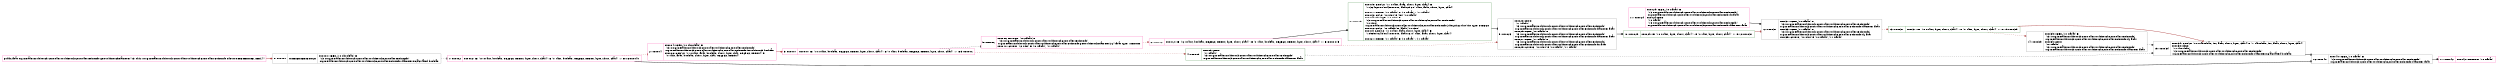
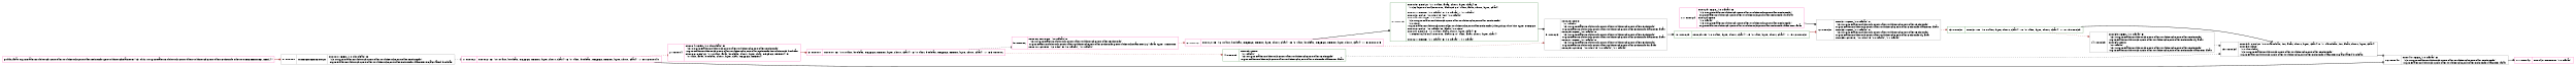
  digraph {
    rankdir=LR
    node [color=deeppink shape=record]
    edge [arrowhead=diamond color=black style=bold]
    n1 [color=gray40 label="{0\:\ 0x0000|MTH_ENTER_BLOCK\l|0x0000: IGET  (r0 I:boolean) = \l  (r3 I:org.metalev.multitouch.controller.MultiTouchController$PointInfo)\l org.metalev.multitouch.controller.MultiTouchController.PointInfo.diameterIsCalculated boolean \l}"]
    n2 [label="{1\:\ 0x0002|0x0002: IF  (r0 I:?[int, boolean, OBJECT, ARRAY, byte, short, char]) != (0 ?[int, boolean, OBJECT, ARRAY, byte, short, char])  \-\> B:16:0x0040 \l}"]
    n3 [label="{2\:\ 0x0004|0x0004: IGET  (r0 I:boolean) = \l  (r3 I:org.metalev.multitouch.controller.MultiTouchController$PointInfo)\l org.metalev.multitouch.controller.MultiTouchController.PointInfo.isMultiTouch boolean \l0x0006: CONST  (r1 I:?[int, float, boolean, short, byte, char, OBJECT, ARRAY]) = \l  (0 ?[int, float, boolean, short, byte, char, OBJECT, ARRAY])\l \l}"]
    n4 [color=gray40 label="{16\:\ 0x0040|0x0040: IGET  (r0 I:float) = \l  (r3 I:org.metalev.multitouch.controller.MultiTouchController$PointInfo)\l org.metalev.multitouch.controller.MultiTouchController.PointInfo.diameter float \l}"]
    n5 [label="{3\:\ 0x0007|0x0007: IF  (r0 I:?[int, boolean, OBJECT, ARRAY, byte, short, char]) != (0 ?[int, boolean, OBJECT, ARRAY, byte, short, char])  \-\> B:5:0x000c \l}"]
    n6 [label="{17\:\ 0x0042|0x0042: RETURN  (r0 I:float) \l}"]
    n7 [color=darkgreen label="{4\:\ 0x0009|0x0009: IPUT  \l  (r1 I:float)\l  (r3 I:org.metalev.multitouch.controller.MultiTouchController$PointInfo)\l org.metalev.multitouch.controller.MultiTouchController.PointInfo.diameter float \l}"]
    n8 [label="{5\:\ 0x000c|0x000c: INVOKE  (r0 I:float) = \l  (r3 I:org.metalev.multitouch.controller.MultiTouchController$PointInfo)\l org.metalev.multitouch.controller.MultiTouchController.PointInfo.getMultiTouchDiameterSq():float type: VIRTUAL \l0x0010: CMP_L  (r2 I:int) = (r0 I:float), (r1 I:float) \l}"]
    n9 [color=gray40 label="{15\:\ 0x003d|0x003d: CONST  (r0 I:?[boolean, int, float, short, byte, char]) = (1 ?[boolean, int, float, short, byte, char]) \l0x003e: IPUT  \l  (r0 I:boolean)\l  (r3 I:org.metalev.multitouch.controller.MultiTouchController$PointInfo)\l org.metalev.multitouch.controller.MultiTouchController.PointInfo.diameterIsCalculated boolean \l}"]
    n10 [label="{6\:\ 0x0012|0x0012: IF  (r2 I:?[int, boolean, OBJECT, ARRAY, byte, short, char]) != (0 ?[int, boolean, OBJECT, ARRAY, byte, short, char])  \-\> B:8:0x0015 \l}"]
    n11 [color=darkgreen label="{8\:\ 0x0015|0x0015: CONST  (r1 I:?[int, float, short, byte, char]) = \l  (1132462080(0x43800000, float:256.0) ?[int, float, short, byte, char])\l \l0x0017: ARITH  (r0 I:float) = (r0 I:float) * (r1 I:float) \l0x0019: CAST  (r0 I:int) = (int) (r0 I:float) \l0x001a: INVOKE  (r0 I:int) = \l  (r3 I:org.metalev.multitouch.controller.MultiTouchController$PointInfo)\l  (r0 I:int)\l org.metalev.multitouch.controller.MultiTouchController.PointInfo.julery_isqrt(int):int type: DIRECT \l0x001e: CAST  (r0 I:float) = (float) (r0 I:int) \l0x001f: CONST  (r1 I:?[int, float, short, byte, char]) = \l  (1098907648(0x41800000, float:16.0) ?[int, float, short, byte, char])\l \l0x0021: ARITH  (r1 I:float) = (r0 I:float) \/ (r1 I:float) \l}"]
    n12 [color=gray40 label="{9\:\ 0x0023|0x0023: IPUT  \l  (r1 I:float)\l  (r3 I:org.metalev.multitouch.controller.MultiTouchController$PointInfo)\l org.metalev.multitouch.controller.MultiTouchController.PointInfo.diameter float \l0x0025: IGET  (r0 I:float) = \l  (r3 I:org.metalev.multitouch.controller.MultiTouchController$PointInfo)\l org.metalev.multitouch.controller.MultiTouchController.PointInfo.diameter float \l0x0027: IGET  (r1 I:float) = \l  (r3 I:org.metalev.multitouch.controller.MultiTouchController$PointInfo)\l org.metalev.multitouch.controller.MultiTouchController.PointInfo.dx float \l0x0029: CMP_G  (r0 I:int) = (r0 I:float), (r1 I:float) \l}"]
    n13 [color=darkgreen label="{10\:\ 0x002b|0x002b: IF  (r0 I:?[int, byte, short, char]) \>= (0 ?[int, byte, short, char])  \-\> B:12:0x0031 \l}"]
    n14 [color=gray40 label="{12\:\ 0x0031|0x0031: IGET  (r0 I:float) = \l  (r3 I:org.metalev.multitouch.controller.MultiTouchController$PointInfo)\l org.metalev.multitouch.controller.MultiTouchController.PointInfo.diameter float \l0x0033: IGET  (r1 I:float) = \l  (r3 I:org.metalev.multitouch.controller.MultiTouchController$PointInfo)\l org.metalev.multitouch.controller.MultiTouchController.PointInfo.dy float \l0x0035: CMP_G  (r0 I:int) = (r0 I:float), (r1 I:float) \l}"]
    n15 [label="{11\:\ 0x002d|0x002d: IGET  (r0 I:float) = \l  (r3 I:org.metalev.multitouch.controller.MultiTouchController$PointInfo)\l org.metalev.multitouch.controller.MultiTouchController.PointInfo.dx float \l0x002f: IPUT  \l  (r0 I:float)\l  (r3 I:org.metalev.multitouch.controller.MultiTouchController$PointInfo)\l org.metalev.multitouch.controller.MultiTouchController.PointInfo.diameter float \l}"]
    n16 [color=darkgreen label="{13\:\ 0x0037|0x0037: IF  (r0 I:?[int, byte, short, char]) \>= (0 ?[int, byte, short, char])  \-\> B:15:0x003d \l}"]
    n17 [color=gray40 label="{14\:\ 0x0039|0x0039: IGET  (r0 I:float) = \l  (r3 I:org.metalev.multitouch.controller.MultiTouchController$PointInfo)\l org.metalev.multitouch.controller.MultiTouchController.PointInfo.dy float \l0x003b: IPUT  \l  (r0 I:float)\l  (r3 I:org.metalev.multitouch.controller.MultiTouchController$PointInfo)\l org.metalev.multitouch.controller.MultiTouchController.PointInfo.diameter float \l}"]
    n18 [label="{public float org.metalev.multitouch.controller.MultiTouchController.PointInfo.getMultiTouchDiameter((r3 'this' I:org.metalev.multitouch.controller.MultiTouchController$PointInfo A[IMMUTABLE_TYPE, THIS])) }"]
    n1 -> n2 [arrowhead=tee style=dashed]
    n2 -> n3 [arrowhead=tee color=brown style=dashed]
    n2 -> n4 [arrowhead=tee]
    n3 -> n5 [color=brown]
    n4 -> n6
    n5 -> n7 [color=brown style=dashed]
    n5 -> n8 [arrowhead=tee style=dashed]
    n7 -> n9 [style=dashed]
    n8 -> n10 [color=brown style=dashed]
    n9 -> n4 [arrowhead=tee]
    n10 -> n11
    n10 -> n12 [color=brown style=dashed]
-   n11 -> n12 [arrowhead=tee]
+   n11 -> n12
    n12 -> n13
    n13 -> n14 [arrowhead=tee color=brown]
    n14 -> n16 [color=brown style=dashed]
    n15 -> n14
-   n16 -> n9 [arrowhead=tee color=brown]
+   n16 -> n9 [arrowhead=tee]
    n16 -> n17 [color=brown style=dashed]
    n17 -> n9 [style=dashed]
    n18 -> n1 [color=brown]
  }
